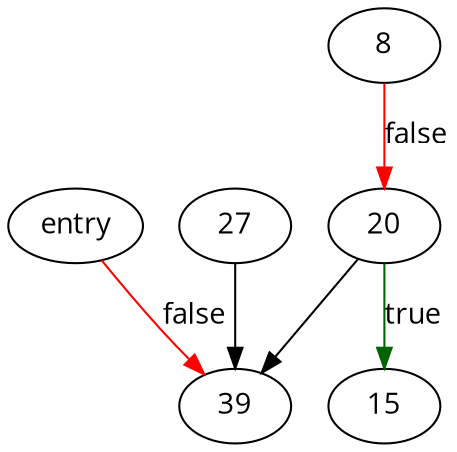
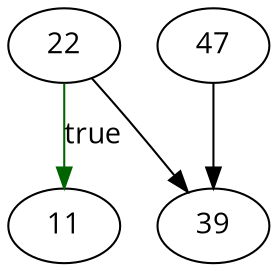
  digraph {
    fontname="Open Sans"
    node [fontname="Open Sans"]
    edge [fontname="Open Sans"]
-   n1 [label=entry]
    n2 [label=39]
-   8
-   20
-   27
-   15
-   n1 -> n2 [color=red label=false]
-   8 -> 20 [color=red label=false]
+   20 [label=22]
+   27 [label=47]
+   15 [label=11]
    20 -> n2
    20 -> 15 [color=darkgreen label=true]
    27 -> n2
  }
